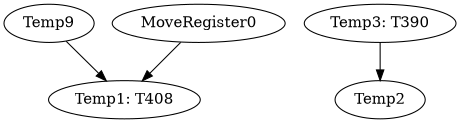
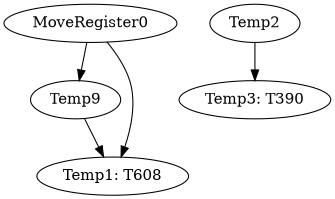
  digraph {
    ordering=out
    n1 [label=Temp9]
    MoveRegister0
-   "Temp1: T408"
+   "Temp1: T408" [label="Temp1: T608"]
    Temp2
    "Temp3: T390"
    n1 -> "Temp1: T408"
+   MoveRegister0 -> n1
    MoveRegister0 -> "Temp1: T408"
-   "Temp3: T390" -> Temp2
+   Temp2 -> "Temp3: T390"
  }
